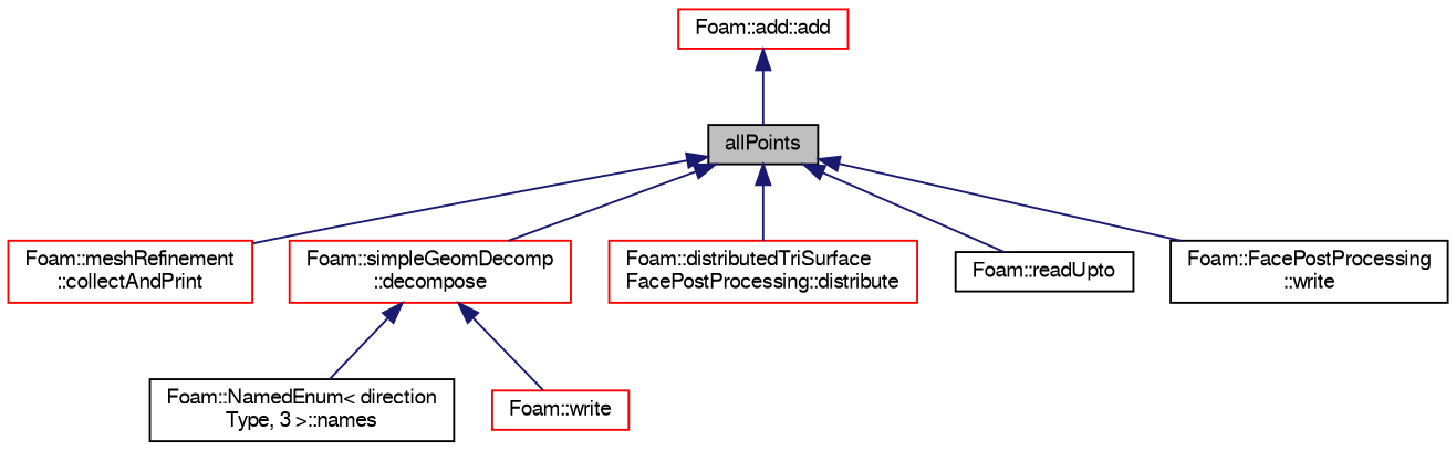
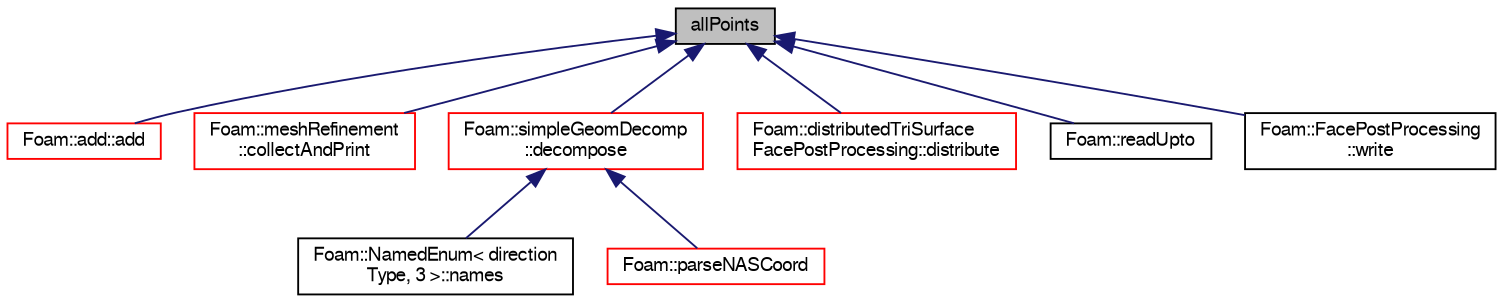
  digraph {
    rankdir=TB
    node [color=red fontname=FreeSans fontsize=10 shape=record]
    edge [color=midnightblue dir=back fontname=FreeSans fontsize=10 labelfontname=FreeSans labelfontsize=10 style=solid]
    n1 [color=black fillcolor=grey75 fontcolor=black height=0.2 label=allPoints style=filled width=0.4]
    n2 [height=0.2 label="Foam::add::add" width=0.4]
    n3 [height=0.2 label="Foam::meshRefinement\l::collectAndPrint" width=0.4]
    n4 [height=0.2 label="Foam::simpleGeomDecomp\l::decompose" width=0.4]
    n5 [height=0.2 label="Foam::distributedTriSurface\lFacePostProcessing::distribute" width=0.4]
    n6 [color=black height=0.2 label="Foam::readUpto" width=0.4]
    n7 [color=black height=0.2 label="Foam::FacePostProcessing\l::write" width=0.4]
    n8 [color=black height=0.2 label="Foam::NamedEnum\< direction\lType, 3 \>::names" width=0.4]
-   n9 [height=0.2 label="Foam::write" width=0.4]
-   n2 -> n1
+   n9 [height=0.2 label="Foam::parseNASCoord" width=0.4]
+   n1 -> n2
    n1 -> n3
    n1 -> n4
    n1 -> n5
    n1 -> n6
    n1 -> n7
    n4 -> n8
    n4 -> n9
  }
